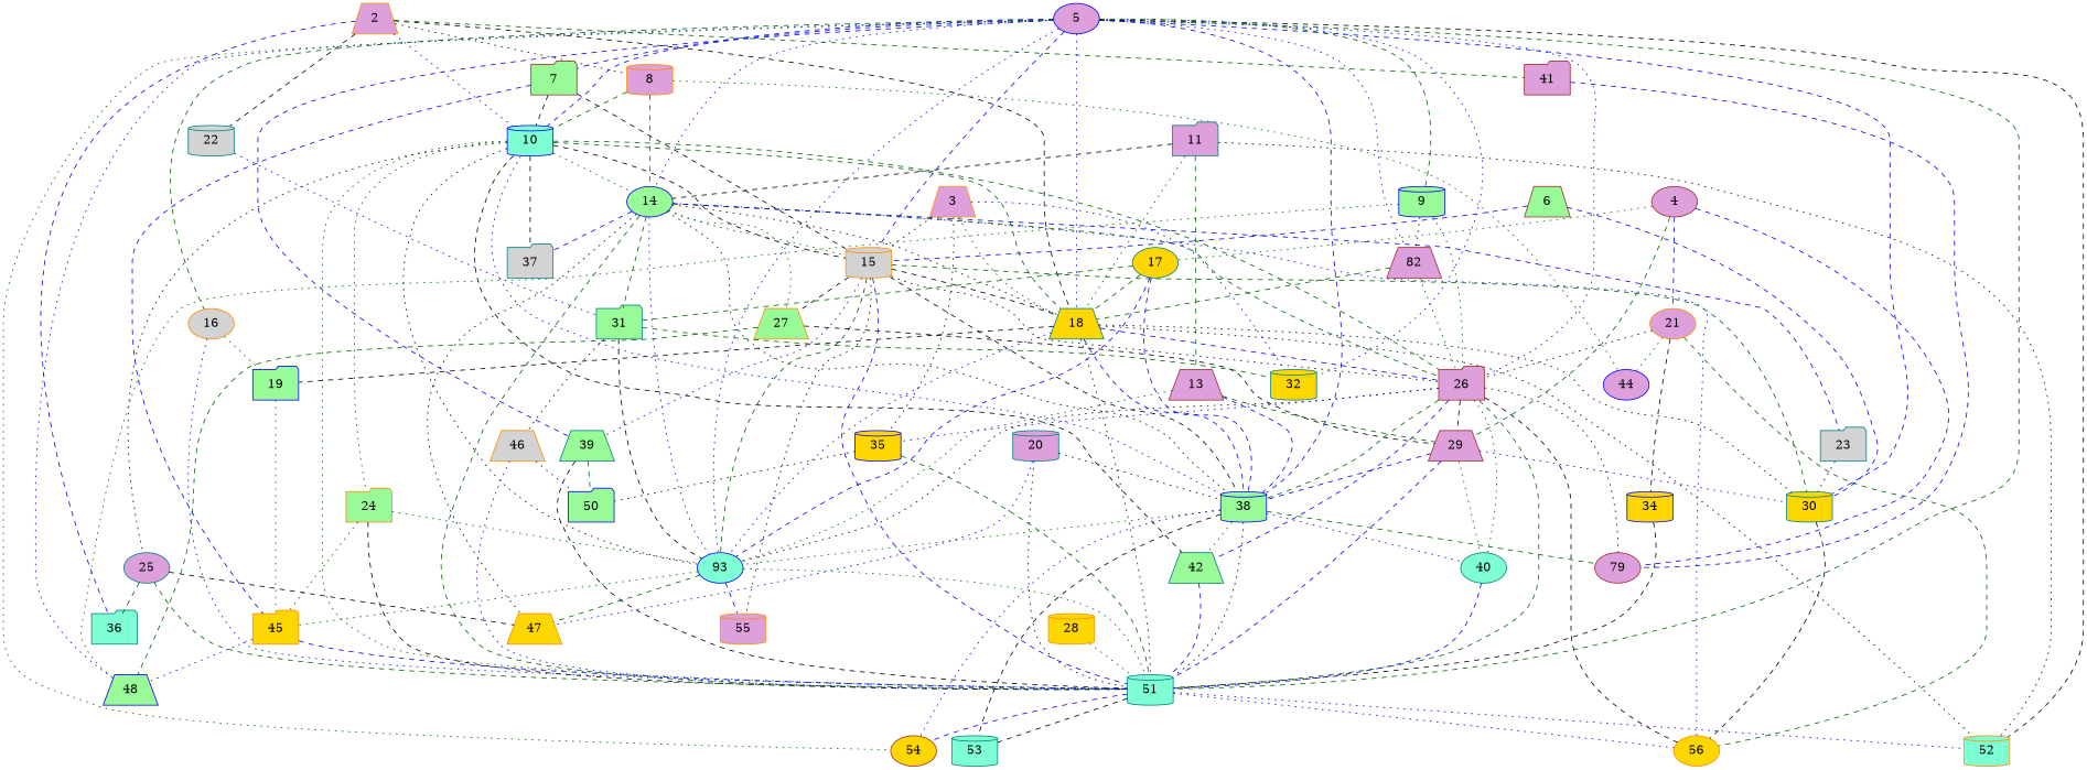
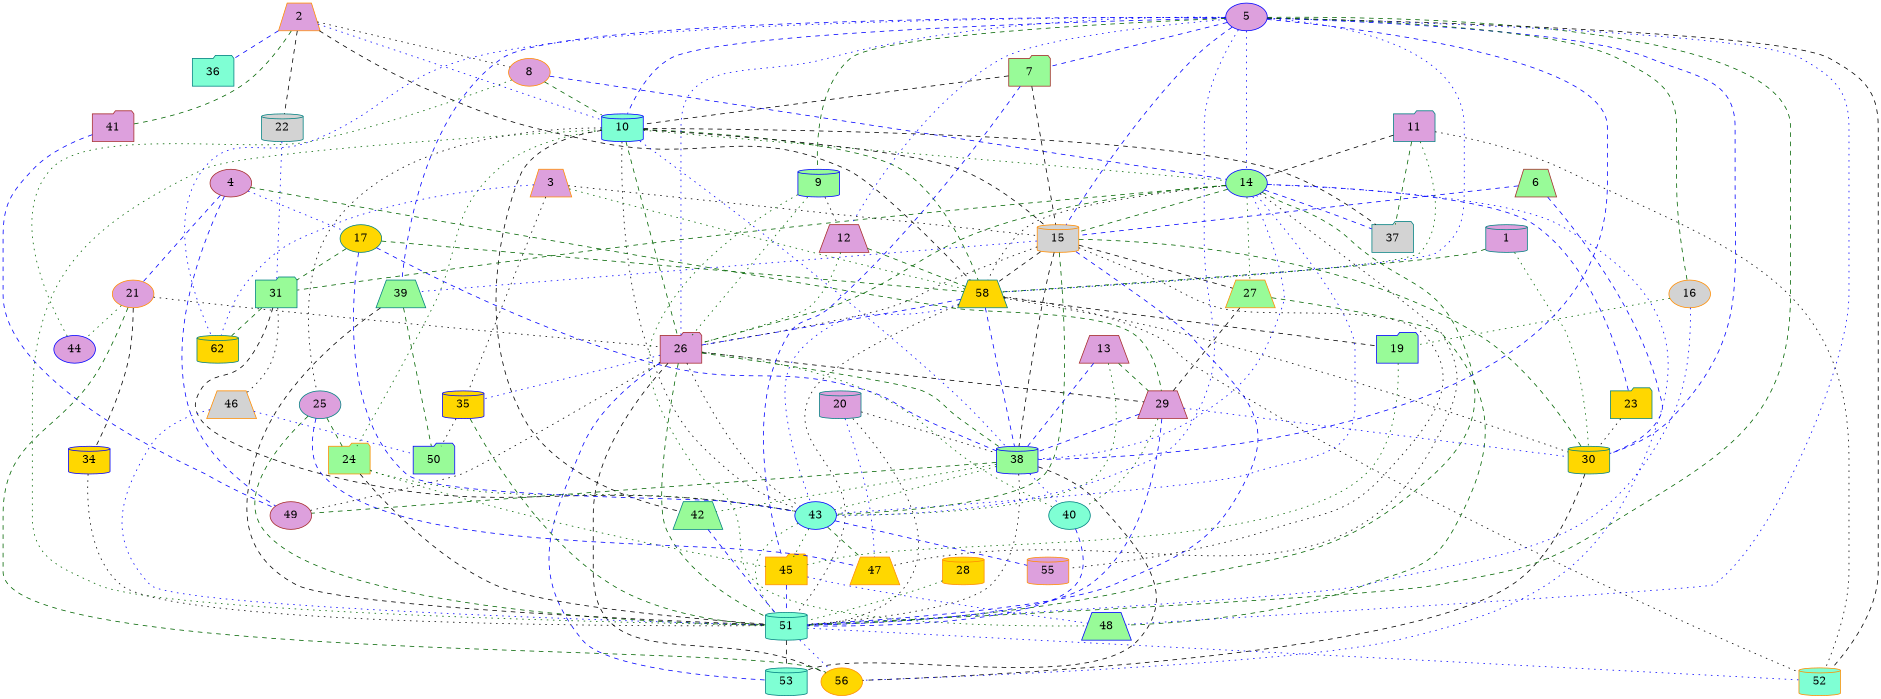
  graph {
    node [color=teal fillcolor=plum shape=cylinder style=filled]
    edge [color=blue style=dashed weight=1.0]
-   18 [fillcolor=gold shape=trapezium]
+   18 [fillcolor=gold shape=trapezium label=58]
+   1
    30 [fillcolor=gold]
    26 [color=brown shape=folder]
    38 [color=blue fillcolor=palegreen]
-   43 [color=blue fillcolor=aquamarine shape=ellipse label=93]
+   43 [color=blue fillcolor=aquamarine shape=ellipse]
    51 [fillcolor=aquamarine]
    52 [color=darkorange fillcolor=aquamarine]
    19 [color=blue fillcolor=palegreen shape=folder]
    56 [color=darkorange fillcolor=gold shape=ellipse]
    2 [color=darkorange shape=trapezium]
-   8 [color=darkorange]
+   8 [color=darkorange shape=ellipse]
    10 [color=blue fillcolor=aquamarine]
    22 [fillcolor=lightgrey]
    36 [fillcolor=aquamarine shape=folder]
    41 [color=brown shape=folder]
    14 [color=blue fillcolor=palegreen shape=ellipse]
    44 [color=blue shape=ellipse]
    15 [color=darkorange fillcolor=lightgrey]
    24 [color=darkorange fillcolor=palegreen shape=folder]
    25 [shape=ellipse]
    37 [fillcolor=lightgrey shape=folder]
    42 [fillcolor=palegreen shape=trapezium]
    31 [fillcolor=palegreen shape=folder]
-   49 [color=brown shape=ellipse label=79]
+   49 [color=brown shape=ellipse]
    3 [color=darkorange shape=trapezium]
-   32 [fillcolor=gold]
+   32 [fillcolor=gold label=62]
    35 [color=blue fillcolor=gold]
    39 [fillcolor=palegreen shape=trapezium]
    27 [color=darkorange fillcolor=palegreen shape=trapezium]
    55 [color=darkorange]
    50 [color=blue fillcolor=palegreen shape=folder]
    4 [color=brown shape=ellipse]
    17 [fillcolor=gold shape=ellipse]
    21 [color=darkorange shape=ellipse]
    29 [color=brown shape=trapezium]
    34 [color=blue fillcolor=gold]
    40 [fillcolor=aquamarine shape=ellipse]
    5 [color=blue shape=ellipse]
    7 [color=brown fillcolor=palegreen shape=folder]
    9 [color=blue fillcolor=palegreen]
-   12 [color=brown shape=trapezium label=82]
+   12 [color=brown shape=trapezium]
    16 [color=darkorange fillcolor=lightgrey shape=ellipse]
    48 [color=blue fillcolor=palegreen shape=trapezium]
-   54 [color=brown fillcolor=gold shape=ellipse]
    45 [color=darkorange fillcolor=gold shape=folder]
-   23 [fillcolor=lightgrey shape=folder]
+   23 [fillcolor=gold shape=folder]
    47 [color=darkorange fillcolor=gold shape=trapezium]
    53 [fillcolor=aquamarine]
    6 [color=brown fillcolor=palegreen shape=trapezium]
    11 [shape=folder]
    13 [color=brown shape=trapezium]
    46 [color=darkorange fillcolor=lightgrey shape=trapezium]
    20
    28 [color=darkorange fillcolor=gold]
    18 -- 30 [color=black style=dotted weight=2.0]
    18 -- 26
    18 -- 38
    18 -- 43 [style=dotted weight=2.0]
    18 -- 51 [color=black style=dotted]
    18 -- 52 [color=black style=dotted]
    18 -- 19 [color=black]
+   1 -- 18 [color=darkgreen]
+   1 -- 30 [color=darkgreen style=dotted]
    30 -- 56 [color=black]
    26 -- 38 [color=darkgreen]
    26 -- 43 [color=black style=dotted]
    26 -- 51 [color=darkgreen weight=3.0]
    26 -- 56 [color=black]
-   26 -- 42
+   26 -- 53
    26 -- 49 [color=black style=dotted]
    26 -- 35 [style=dotted]
    26 -- 29 [color=black]
    26 -- 40 [color=darkgreen style=dotted]
    38 -- 43 [color=darkgreen style=dotted weight=2.0]
    38 -- 51 [color=black style=dotted weight=2.0]
    38 -- 42 [color=darkgreen style=dotted]
    38 -- 49 [color=darkgreen]
    38 -- 40 [style=dotted]
-   38 -- 54 [style=dotted]
    38 -- 53 [color=black weight=2.0]
    43 -- 51 [color=darkgreen style=dotted]
    43 -- 55
    43 -- 45 [color=darkgreen style=dotted]
    43 -- 47 [color=darkgreen]
    51 -- 52 [style=dotted]
    51 -- 56 [style=dotted]
-   51 -- 54
    51 -- 53 [color=black]
    19 -- 45 [color=darkgreen style=dotted]
    2 -- 18 [color=black]
    2 -- 8 [color=black style=dotted]
    2 -- 10 [style=dotted]
    2 -- 22 [color=black]
    2 -- 36
    2 -- 41 [color=darkgreen]
    8 -- 10 [color=darkgreen]
-   8 -- 14 [color=darkgreen]
+   8 -- 14
    8 -- 44 [color=darkgreen style=dotted]
    10 -- 18 [color=darkgreen]
    10 -- 26 [color=darkgreen]
    10 -- 38 [style=dotted]
    10 -- 43 [color=black style=dotted weight=2.0]
    10 -- 51 [color=darkgreen style=dotted weight=2.0]
    10 -- 14 [color=darkgreen style=dotted weight=2.0]
    10 -- 15 [color=black]
    10 -- 24 [color=darkgreen style=dotted]
    10 -- 25 [color=black style=dotted]
    10 -- 37 [color=black]
    10 -- 42 [color=black]
    22 -- 31 [style=dotted]
    41 -- 49
    14 -- 18 [color=black style=dotted]
    14 -- 26 [color=darkgreen]
-   14 -- 38 [color=black style=dotted]
+   14 -- 38 [style=dotted]
    14 -- 43 [style=dotted]
    14 -- 51 [color=darkgreen]
    14 -- 56 [style=dotted]
-   14 -- 15 [color=darkgreen style=dotted]
+   14 -- 15 [color=darkgreen]
    14 -- 37
    14 -- 31 [color=darkgreen]
    14 -- 27 [color=darkgreen style=dotted]
    14 -- 23
    14 -- 47 [color=black style=dotted]
    15 -- 18 [color=black]
    15 -- 30 [color=darkgreen]
    15 -- 26 [color=black style=dotted]
    15 -- 38 [color=black weight=2.0]
    15 -- 43 [color=darkgreen]
    15 -- 51
    15 -- 39 [style=dotted]
    15 -- 27 [color=black]
    15 -- 55 [color=black style=dotted]
    24 -- 43 [color=darkgreen style=dotted]
    24 -- 51 [color=black]
    24 -- 45 [color=darkgreen style=dotted]
    25 -- 51 [color=darkgreen weight=2.0]
-   25 -- 36 [color=darkgreen]
-   25 -- 47 [color=black]
+   25 -- 24 [color=darkgreen]
+   25 -- 47
    42 -- 51 [weight=2.0]
    31 -- 43 [color=black]
    31 -- 32 [color=darkgreen]
    31 -- 46 [color=black style=dotted]
    3 -- 18 [color=darkgreen style=dotted]
    3 -- 15 [color=black style=dotted]
    3 -- 32 [style=dotted]
    3 -- 35 [color=black style=dotted]
    35 -- 51 [color=darkgreen]
    35 -- 50 [color=black style=dotted]
    39 -- 51 [color=black]
    39 -- 50 [color=darkgreen]
    27 -- 29 [color=black]
    27 -- 48 [color=darkgreen]
    4 -- 49
-   4 -- 17 [color=darkgreen style=dotted]
+   4 -- 17 [style=dotted]
    4 -- 21
    4 -- 29 [color=darkgreen]
    17 -- 18 [color=darkgreen]
    17 -- 38
    17 -- 43
    17 -- 31 [color=darkgreen]
    21 -- 26 [color=black style=dotted]
    21 -- 56 [color=darkgreen]
    21 -- 44 [color=darkgreen style=dotted]
    21 -- 34 [color=black]
    29 -- 30 [style=dotted]
    29 -- 38
    29 -- 51
    29 -- 40 [color=darkgreen style=dotted]
-   34 -- 51 [color=black]
+   34 -- 51 [color=black style=dotted]
    40 -- 51
    5 -- 18 [style=dotted weight=3.0]
    5 -- 30
    5 -- 26 [style=dotted weight=2.0]
    5 -- 38 [weight=3.0]
    5 -- 43 [style=dotted weight=2.0]
    5 -- 51 [color=darkgreen weight=3.0]
    5 -- 52 [color=black]
    5 -- 10 [weight=2.0]
    5 -- 14 [style=dotted weight=2.0]
    5 -- 15 [weight=2.0]
    5 -- 32 [style=dotted]
    5 -- 39
    5 -- 7
    5 -- 9 [color=darkgreen weight=2.0]
    5 -- 12 [style=dotted]
    5 -- 16 [color=darkgreen]
    5 -- 48 [style=dotted]
-   5 -- 54 [color=darkgreen style=dotted]
    7 -- 10 [color=black]
    7 -- 15 [color=black]
    7 -- 45
    9 -- 26 [color=darkgreen style=dotted]
    9 -- 12 [color=black style=dotted]
    9 -- 48 [color=darkgreen style=dotted]
    12 -- 18 [color=darkgreen]
    12 -- 26 [color=darkgreen style=dotted]
    16 -- 51 [style=dotted]
    16 -- 19 [color=darkgreen style=dotted]
    45 -- 51
    45 -- 48 [style=dotted]
    23 -- 30 [color=black style=dotted]
    6 -- 30
    6 -- 15
    11 -- 18 [color=darkgreen style=dotted]
    11 -- 52 [color=black style=dotted]
    11 -- 14 [color=black]
-   11 -- 13 [color=darkgreen]
+   11 -- 37 [color=darkgreen]
    13 -- 38
    13 -- 43 [color=darkgreen style=dotted]
    13 -- 29 [color=darkgreen]
    46 -- 51 [style=dotted]
    46 -- 50 [style=dotted]
    20 -- 38 [color=black style=dotted]
    20 -- 51 [color=black style=dotted]
    20 -- 47 [style=dotted]
    28 -- 51 [color=darkgreen style=dotted]
  }
